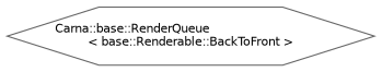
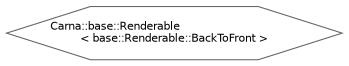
  digraph {
    rankdir=LR
-   n1 [color=grey40 fillcolor=white fontname=Helvetica fontsize=10 height=0.2 label="Carna::base::RenderQueue\l\< base::Renderable::BackToFront \>" shape=hexagon style=filled width=0.4]
+   n1 [color=grey40 fillcolor=white fontname=Helvetica fontsize=10 height=0.2 label="Carna::base::Renderable\l\< base::Renderable::BackToFront \>" shape=hexagon style=filled width=0.4]
  }
